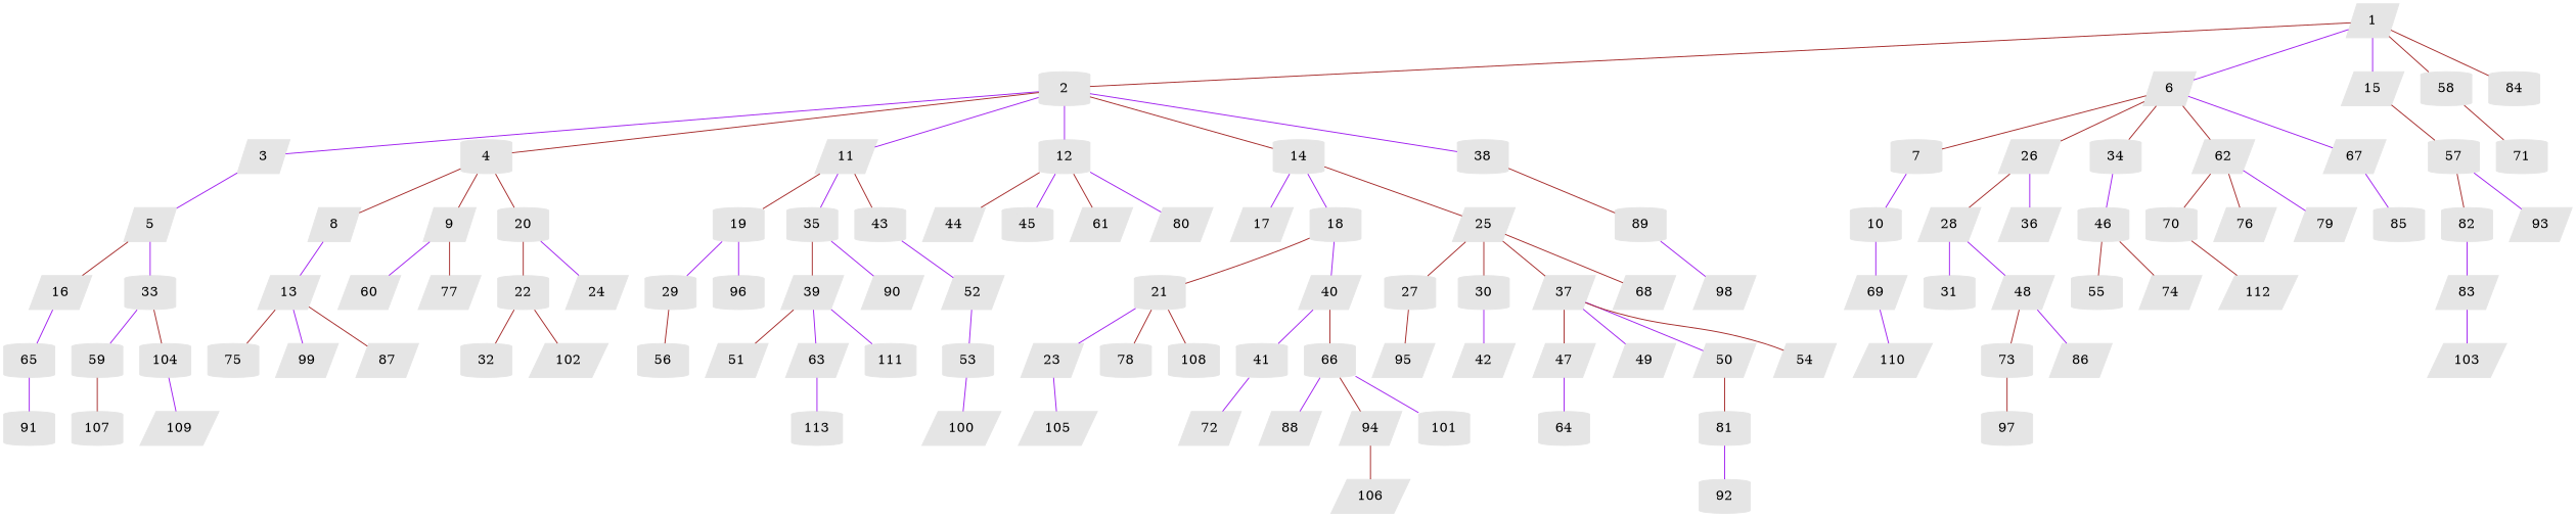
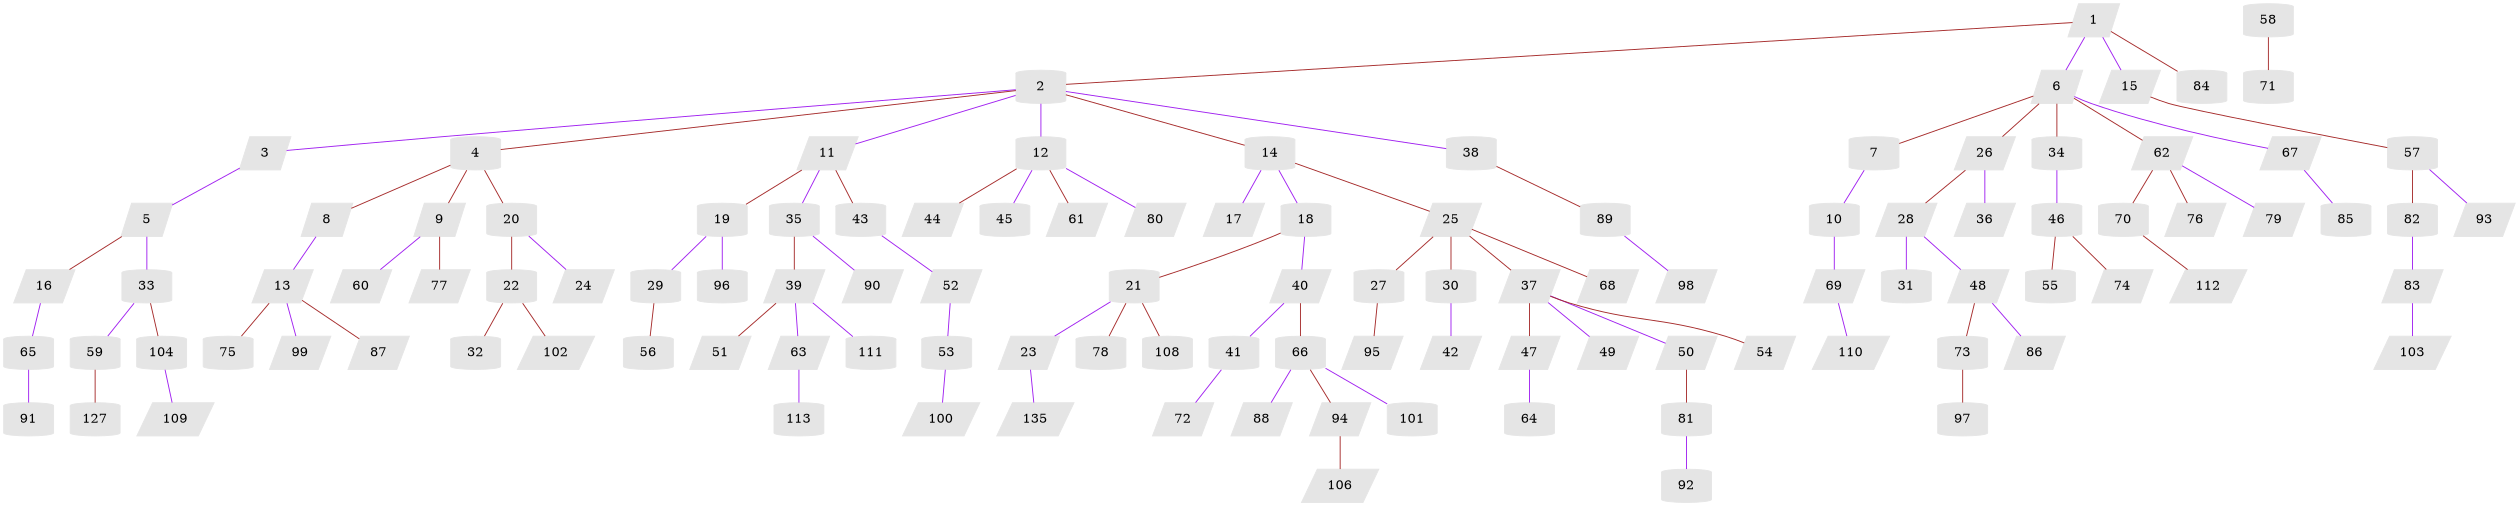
  graph {
    node [color=gray90 shape=parallelogram style=filled]
    edge [color=purple]
    2 [shape=cylinder]
    1
    6
    15
    58 [shape=cylinder]
    84 [shape=cylinder]
    3
    4 [shape=cylinder]
    11
    12 [shape=cylinder]
    14 [shape=cylinder]
    38 [shape=cylinder]
    7 [shape=cylinder]
    26
    34 [shape=cylinder]
    62
    67
    57 [shape=cylinder]
    71 [shape=cylinder]
    5
    8
    9
    20 [shape=cylinder]
    19 [shape=cylinder]
    35 [shape=cylinder]
    43 [shape=cylinder]
    44
    45 [shape=cylinder]
    61
    80
    17
    18 [shape=cylinder]
    25
    89 [shape=cylinder]
    16
    33 [shape=cylinder]
    13
    60
    77
    22 [shape=cylinder]
    24
    65 [shape=cylinder]
    59 [shape=cylinder]
    104 [shape=cylinder]
    10 [shape=cylinder]
    28
    36
    46 [shape=cylinder]
    70 [shape=cylinder]
    76
    79
    85 [shape=cylinder]
    69
    75 [shape=cylinder]
    99
    87
    110
    29 [shape=cylinder]
    96 [shape=cylinder]
    39
    90
    52
    21 [shape=cylinder]
    40
    27 [shape=cylinder]
    30 [shape=cylinder]
    37
    68
    82 [shape=cylinder]
    93
    91 [shape=cylinder]
    23
    78 [shape=cylinder]
    108 [shape=cylinder]
    41 [shape=cylinder]
    66 [shape=cylinder]
    56 [shape=cylinder]
    32 [shape=cylinder]
    102
-   105
+   105 [label=135]
    95
    42
    47
    49
    50
    54
    31 [shape=cylinder]
    48
    73 [shape=cylinder]
    86
-   107 [shape=cylinder]
+   107 [shape=cylinder label=127]
    109
    55 [shape=cylinder]
    74
    51
    63
    111 [shape=cylinder]
    64 [shape=cylinder]
    81 [shape=cylinder]
    98
    113 [shape=cylinder]
    72
    88
    94
    101 [shape=cylinder]
    53 [shape=cylinder]
    97 [shape=cylinder]
    92 [shape=cylinder]
    100
    83
    112
    106
    103
    2 -- 3
    2 -- 4 [color=brown]
    2 -- 11
    2 -- 12
    2 -- 14 [color=brown]
    2 -- 38
    1 -- 2 [color=brown]
    1 -- 6
    1 -- 15
-   1 -- 58 [color=brown]
    1 -- 84 [color=brown]
    6 -- 7 [color=brown]
    6 -- 26 [color=brown]
    6 -- 34 [color=brown]
    6 -- 62 [color=brown]
    6 -- 67
    15 -- 57 [color=brown]
    58 -- 71 [color=brown]
    3 -- 5
    4 -- 8 [color=brown]
    4 -- 9 [color=brown]
    4 -- 20 [color=brown]
    11 -- 19 [color=brown]
    11 -- 35
    11 -- 43 [color=brown]
    12 -- 44 [color=brown]
    12 -- 45
    12 -- 61 [color=brown]
    12 -- 80
    14 -- 17
    14 -- 18
    14 -- 25 [color=brown]
    38 -- 89 [color=brown]
    7 -- 10
    26 -- 28 [color=brown]
    26 -- 36
    34 -- 46
    62 -- 70 [color=brown]
    62 -- 76 [color=brown]
    62 -- 79
    67 -- 85
    57 -- 82 [color=brown]
    57 -- 93
    5 -- 16 [color=brown]
    5 -- 33
    8 -- 13
    9 -- 60
    9 -- 77 [color=brown]
    20 -- 22 [color=brown]
    20 -- 24
    19 -- 29
    19 -- 96
    35 -- 39 [color=brown]
    35 -- 90
    43 -- 52
    18 -- 21 [color=brown]
    18 -- 40
    25 -- 27 [color=brown]
    25 -- 30 [color=brown]
    25 -- 37 [color=brown]
    25 -- 68 [color=brown]
    89 -- 98
    16 -- 65
    33 -- 59
    33 -- 104 [color=brown]
    13 -- 75 [color=brown]
    13 -- 99
    13 -- 87 [color=brown]
    22 -- 32 [color=brown]
    22 -- 102 [color=brown]
    65 -- 91
    59 -- 107 [color=brown]
    104 -- 109
    10 -- 69
    28 -- 31
    28 -- 48
    46 -- 55 [color=brown]
    46 -- 74 [color=brown]
    70 -- 112 [color=brown]
    69 -- 110
    29 -- 56 [color=brown]
    39 -- 51 [color=brown]
    39 -- 63
    39 -- 111
    52 -- 53
    21 -- 23
    21 -- 78 [color=brown]
    21 -- 108 [color=brown]
    40 -- 41
    40 -- 66 [color=brown]
    27 -- 95 [color=brown]
    30 -- 42
    37 -- 47 [color=brown]
    37 -- 49
    37 -- 50
    37 -- 54 [color=brown]
    82 -- 83
    23 -- 105
    41 -- 72
    66 -- 88
    66 -- 94 [color=brown]
    66 -- 101
    47 -- 64
    50 -- 81 [color=brown]
    48 -- 73 [color=brown]
    48 -- 86
    73 -- 97 [color=brown]
    63 -- 113
    81 -- 92
    94 -- 106 [color=brown]
    53 -- 100
    83 -- 103
  }
